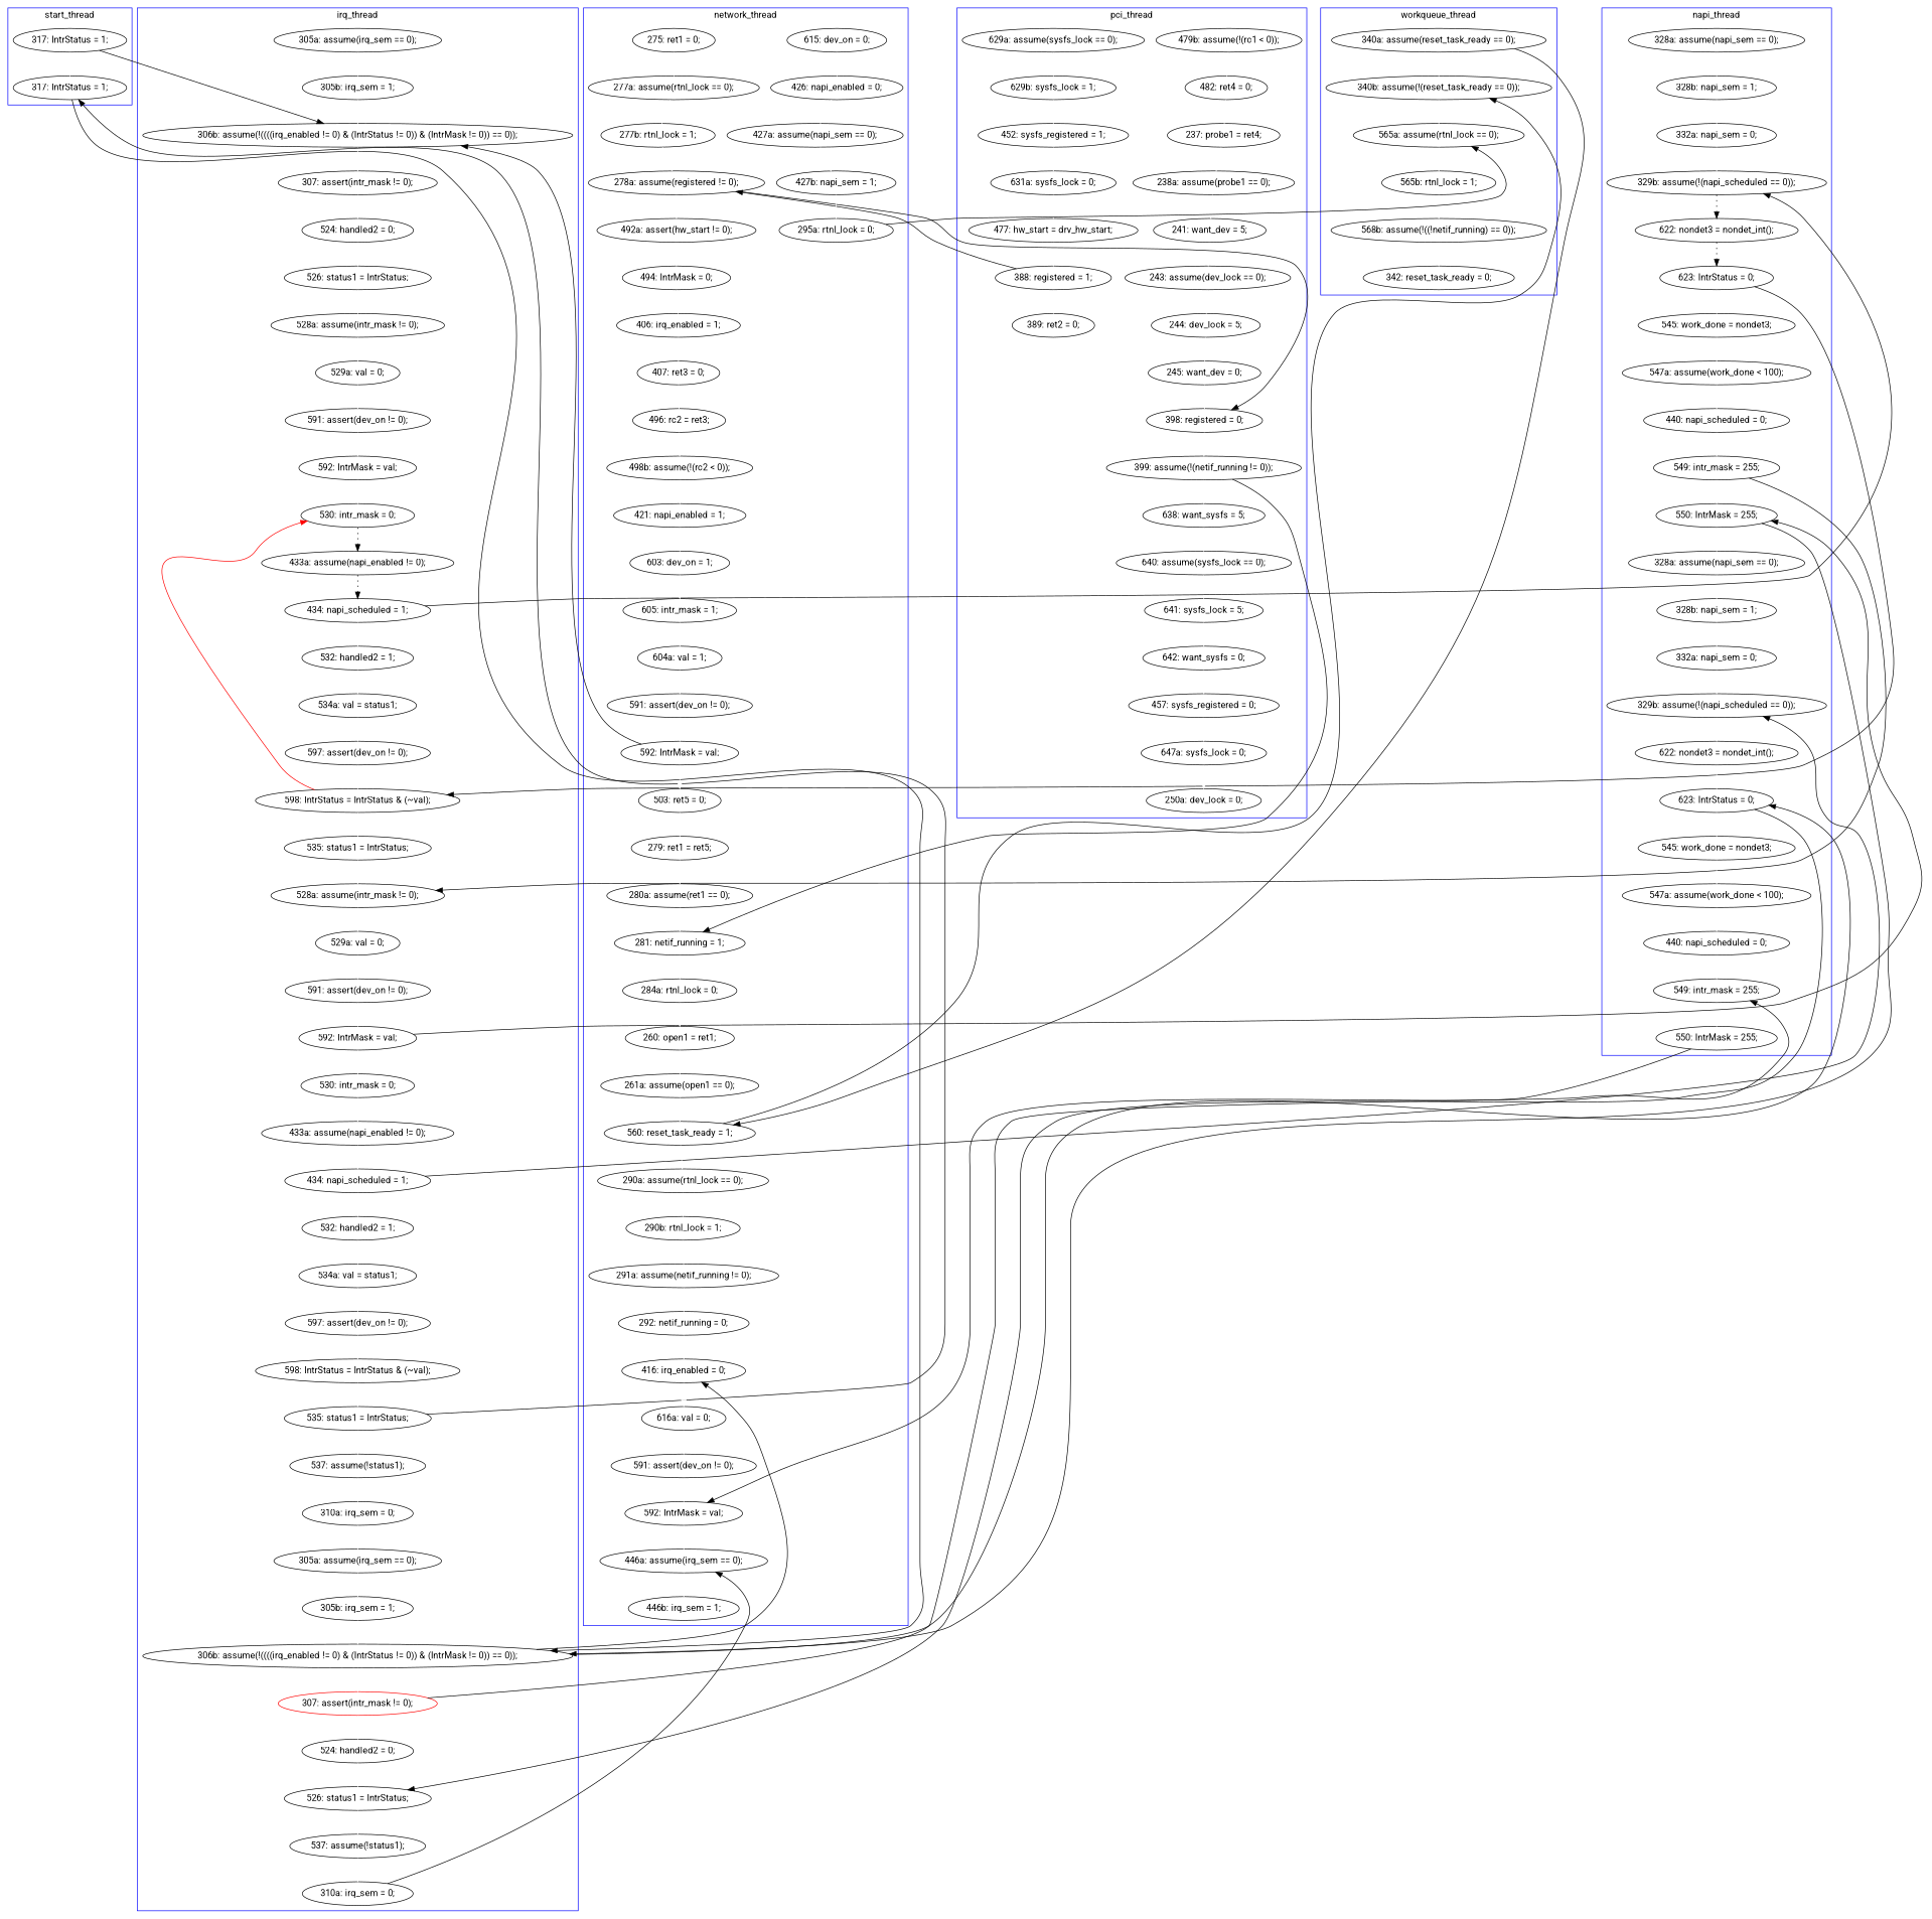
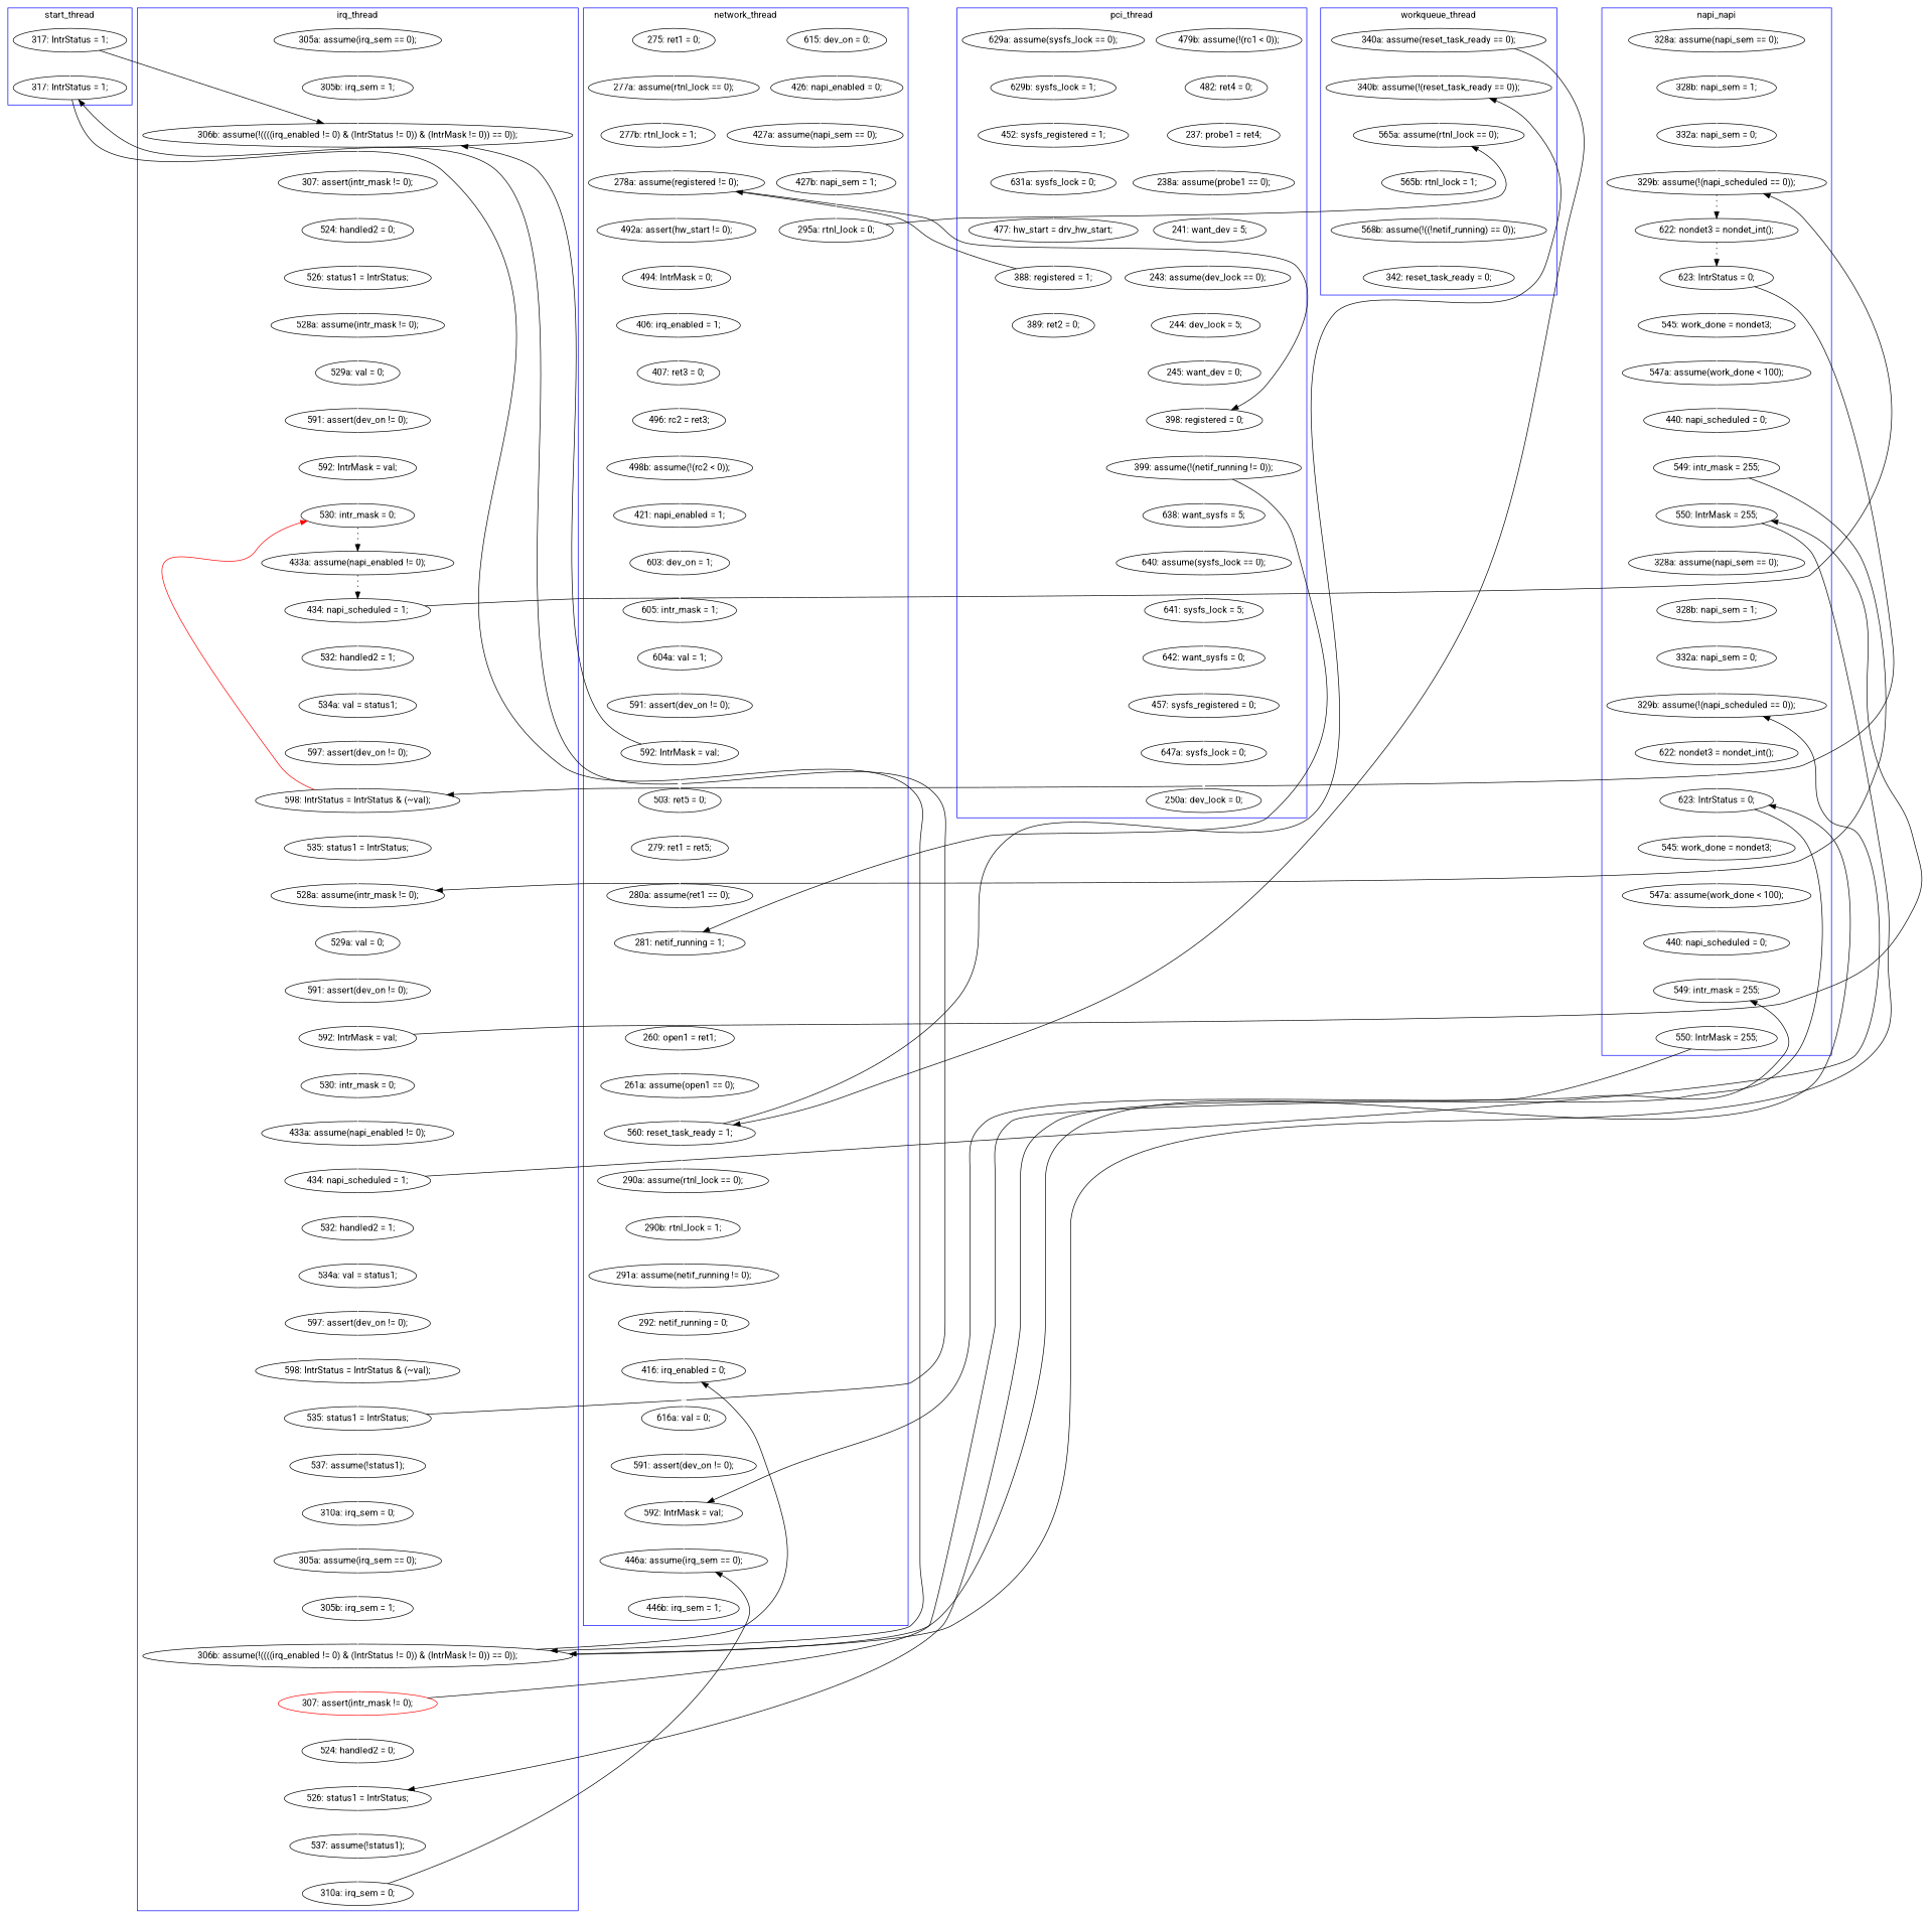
  digraph {
    fontname=Roboto
    node [fontname=Roboto]
    edge [color=white fontname=Roboto style=solid]
    n1 [label="317: IntrStatus = 1;"]
    n2 [label="317: IntrStatus = 1;"]
    n3 [label="549: intr_mask = 255;"]
    n4 [label="623: IntrStatus = 0;"]
    n5 [label="545: work_done = nondet3;"]
    n6 [label="329b: assume(!(napi_scheduled == 0));"]
    n7 [label="329b: assume(!(napi_scheduled == 0));"]
    n8 [label="550: IntrMask = 255;"]
    n9 [label="623: IntrStatus = 0;"]
    n10 [label="622: nondet3 = nondet_int();"]
    n11 [label="328a: assume(napi_sem == 0);"]
    n12 [label="328b: napi_sem = 1;"]
    n13 [label="332a: napi_sem = 0;"]
    n14 [label="547a: assume(work_done < 100);"]
    n15 [label="549: intr_mask = 255;"]
    n16 [label="545: work_done = nondet3;"]
    n17 [label="622: nondet3 = nondet_int();"]
    n18 [label="547a: assume(work_done < 100);"]
    n19 [label="550: IntrMask = 255;"]
    n20 [label="440: napi_scheduled = 0;"]
    n21 [label="328a: assume(napi_sem == 0);"]
    n22 [label="328b: napi_sem = 1;"]
    n23 [label="332a: napi_sem = 0;"]
    n24 [label="440: napi_scheduled = 0;"]
    n25 [label="340b: assume(!(reset_task_ready == 0));"]
    n26 [label="565a: assume(rtnl_lock == 0);"]
    n27 [label="565b: rtnl_lock = 1;"]
    n28 [label="568b: assume(!((!netif_running) == 0));"]
    n29 [label="340a: assume(reset_task_ready == 0);"]
    n30 [label="342: reset_task_ready = 0;"]
    n31 [label="388: registered = 1;"]
    n32 [label="389: ret2 = 0;"]
    n33 [label="399: assume(!(netif_running != 0));"]
    n34 [label="398: registered = 0;"]
    n35 [label="479b: assume(!(rc1 < 0));"]
    n36 [label="241: want_dev = 5;"]
    n37 [label="243: assume(dev_lock == 0);"]
    n38 [label="638: want_sysfs = 5;"]
    n39 [label="642: want_sysfs = 0;"]
    n40 [label="457: sysfs_registered = 0;"]
    n41 [label="452: sysfs_registered = 1;"]
    n42 [label="631a: sysfs_lock = 0;"]
    n43 [label="238a: assume(probe1 == 0);"]
    n44 [label="641: sysfs_lock = 5;"]
    n45 [label="244: dev_lock = 5;"]
    n46 [label="629a: assume(sysfs_lock == 0);"]
    n47 [label="629b: sysfs_lock = 1;"]
    n48 [label="640: assume(sysfs_lock == 0);"]
    n49 [label="237: probe1 = ret4;"]
    n50 [label="477: hw_start = drv_hw_start;"]
    n51 [label="482: ret4 = 0;"]
    n52 [label="647a: sysfs_lock = 0;"]
    n53 [label="250a: dev_lock = 0;"]
    n54 [label="245: want_dev = 0;"]
    n55 [color=red label="307: assert(intr_mask != 0);"]
    n56 [label="524: handled2 = 0;"]
    n57 [label="597: assert(dev_on != 0);"]
    n58 [label="598: IntrStatus = IntrStatus & (~val);"]
    n59 [label="434: napi_scheduled = 1;"]
    n60 [label="532: handled2 = 1;"]
    n61 [label="534a: val = status1;"]
    n62 [label="434: napi_scheduled = 1;"]
    n63 [label="306b: assume(!((((irq_enabled != 0) & (IntrStatus != 0)) & (IntrMask != 0)) == 0));"]
    n64 [label="310a: irq_sem = 0;"]
    n65 [label="305a: assume(irq_sem == 0);"]
    n66 [label="528a: assume(intr_mask != 0);"]
    n67 [label="529a: val = 0;"]
    n68 [label="526: status1 = IntrStatus;"]
    n69 [label="592: IntrMask = val;"]
    n70 [label="530: intr_mask = 0;"]
    n71 [label="433a: assume(napi_enabled != 0);"]
    n72 [label="307: assert(intr_mask != 0);"]
    n73 [label="524: handled2 = 0;"]
    n74 [label="532: handled2 = 1;"]
    n75 [label="534a: val = status1;"]
    n76 [label="306b: assume(!((((irq_enabled != 0) & (IntrStatus != 0)) & (IntrMask != 0)) == 0));"]
    n77 [label="597: assert(dev_on != 0);"]
    n78 [label="530: intr_mask = 0;"]
    n79 [label="598: IntrStatus = IntrStatus & (~val);"]
    n80 [label="305b: irq_sem = 1;"]
    n81 [label="529a: val = 0;"]
    n82 [label="591: assert(dev_on != 0);"]
    n83 [label="591: assert(dev_on != 0);"]
    n84 [label="526: status1 = IntrStatus;"]
    n85 [label="535: status1 = IntrStatus;"]
    n86 [label="592: IntrMask = val;"]
    n87 [label="537: assume(!status1);"]
    n88 [label="310a: irq_sem = 0;"]
    n89 [label="535: status1 = IntrStatus;"]
    n90 [label="528a: assume(intr_mask != 0);"]
    n91 [label="433a: assume(napi_enabled != 0);"]
    n92 [label="537: assume(!status1);"]
    n93 [label="305a: assume(irq_sem == 0);"]
    n94 [label="305b: irq_sem = 1;"]
    n95 [label="416: irq_enabled = 0;"]
    n96 [label="616a: val = 0;"]
    n97 [label="278a: assume(registered != 0);"]
    n98 [label="591: assert(dev_on != 0);"]
    n99 [label="592: IntrMask = val;"]
    n100 [label="494: IntrMask = 0;"]
    n101 [label="406: irq_enabled = 1;"]
    n102 [label="280a: assume(ret1 == 0);"]
    n103 [label="281: netif_running = 1;"]
    n104 [label="292: netif_running = 0;"]
    n105 [label="279: ret1 = ret5;"]
    n106 [label="560: reset_task_ready = 1;"]
    n107 [label="290a: assume(rtnl_lock == 0);"]
    n108 [label="427a: assume(napi_sem == 0);"]
    n109 [label="427b: napi_sem = 1;"]
    n110 [label="496: rc2 = ret3;"]
    n111 [label="498b: assume(!(rc2 < 0));"]
    n112 [label="604a: val = 1;"]
    n113 [label="591: assert(dev_on != 0);"]
    n114 [label="421: napi_enabled = 1;"]
    n115 [label="603: dev_on = 1;"]
    n116 [label="290b: rtnl_lock = 1;"]
    n117 [label="446a: assume(irq_sem == 0);"]
-   n118 [label="284a: rtnl_lock = 0;"]
    n119 [label="260: open1 = ret1;"]
    n120 [label="277a: assume(rtnl_lock == 0);"]
    n121 [label="277b: rtnl_lock = 1;"]
    n122 [label="503: ret5 = 0;"]
    n123 [label="605: intr_mask = 1;"]
    n124 [label="407: ret3 = 0;"]
    n125 [label="592: IntrMask = val;"]
    n126 [label="492a: assert(hw_start != 0);"]
    n127 [label="426: napi_enabled = 0;"]
    n128 [label="615: dev_on = 0;"]
    n129 [label="446b: irq_sem = 1;"]
    n130 [label="295a: rtnl_lock = 0;"]
    n131 [label="291a: assume(netif_running != 0);"]
    n132 [label="261a: assume(open1 == 0);"]
    n133 [label="275: ret1 = 0;"]
    subgraph cluster_1 {
      color=blue
      label=start_thread
      n1
      n2
    }
    subgraph cluster_2 {
      color=blue
-     label=napi_thread
+     label=napi_napi
      n3
      n4
      n5
      n6
      n7
      n8
      n9
      n10
      n11
      n12
      n13
      n14
      n15
      n16
      n17
      n18
      n19
      n20
      n21
      n22
      n23
      n24
    }
    subgraph cluster_3 {
      color=blue
      label=workqueue_thread
      n25
      n26
      n27
      n28
      n29
      n30
    }
    subgraph cluster_4 {
      color=blue
      label=pci_thread
      n31
      n32
      n33
      n34
      n35
      n36
      n37
      n38
      n39
      n40
      n41
      n42
      n43
      n44
      n45
      n46
      n47
      n48
      n49
      n50
      n51
      n52
      n53
      n54
    }
    subgraph cluster_5 {
      color=blue
      label=irq_thread
      n55
      n56
      n57
      n58
      n59
      n60
      n61
      n62
      n63
      n64
      n65
      n66
      n67
      n68
      n69
      n70
      n71
      n72
      n73
      n74
      n75
      n76
      n77
      n78
      n79
      n80
      n81
      n82
      n83
      n84
      n85
      n86
      n87
      n88
      n89
      n90
      n91
      n92
      n93
      n94
    }
    subgraph cluster_6 {
      color=blue
      label=network_thread
      n95
      n96
      n97
      n98
      n99
      n100
      n101
      n102
      n103
      n104
      n105
      n106
      n107
      n108
      n109
      n110
      n111
      n112
      n113
      n114
      n115
      n116
      n117
-     n118
      n119
      n120
      n121
      n122
      n123
      n124
      n125
      n126
      n127
      n128
      n129
      n130
      n131
      n132
      n133
    }
    n1 -> n2
    n1 -> n76 [color=black constraint=false]
    n2 -> n63 [color=black constraint=false]
    n3 -> n19
    n4 -> n5
    n4 -> n58 [color=black constraint=false]
    n5 -> n14
    n6 -> n17 [color=black style=dotted]
    n7 -> n10
    n8 -> n21
    n8 -> n63 [color=black constraint=false]
    n9 -> n16
    n9 -> n68 [color=black constraint=false]
    n10 -> n9
    n11 -> n12
    n12 -> n13
    n13 -> n6
    n14 -> n24
    n15 -> n8
    n15 -> n90 [color=black constraint=false]
    n16 -> n18
    n17 -> n4 [color=black style=dotted]
    n18 -> n20
    n19 -> n99 [color=black constraint=false]
    n20 -> n3
    n21 -> n22
    n22 -> n23
    n23 -> n7
    n24 -> n15
    n25 -> n26
    n26 -> n27
    n27 -> n28
    n28 -> n30
    n29 -> n25
    n29 -> n106 [color=black constraint=false]
    n31 -> n32
    n31 -> n97 [color=black constraint=false]
    n33 -> n38
    n33 -> n103 [color=black constraint=false]
    n34 -> n33
    n35 -> n51
    n36 -> n37
    n37 -> n45
    n38 -> n48
    n39 -> n40
    n40 -> n52
    n41 -> n42
    n42 -> n50
    n43 -> n36
    n44 -> n39
    n45 -> n54
    n46 -> n47
    n47 -> n41
    n48 -> n44
    n49 -> n43
    n50 -> n31
    n51 -> n49
    n52 -> n53
    n54 -> n34
    n55 -> n3 [color=black constraint=false]
    n55 -> n56
    n56 -> n68
    n57 -> n58
    n58 -> n70 [color=red constraint=false]
    n58 -> n89
    n59 -> n6 [color=black constraint=false]
    n59 -> n60
    n60 -> n61
    n61 -> n57
    n62 -> n7 [color=black constraint=false]
    n62 -> n74
    n63 -> n9 [color=black constraint=false]
    n63 -> n55
    n63 -> n95 [color=black constraint=false]
    n64 -> n65
    n65 -> n80
    n66 -> n67
    n67 -> n83
    n68 -> n87
    n69 -> n70
    n70 -> n91 [color=black style=dotted]
    n71 -> n62
    n72 -> n73
    n73 -> n84
    n74 -> n75
    n75 -> n77
    n76 -> n72
    n77 -> n79
    n78 -> n71
    n79 -> n85
    n80 -> n63
    n81 -> n82
    n82 -> n86
    n83 -> n69
    n84 -> n66
    n85 -> n2 [color=black constraint=false]
    n85 -> n92
    n86 -> n8 [color=black constraint=false]
    n86 -> n78
    n87 -> n88
    n88 -> n117 [color=black constraint=false]
    n89 -> n90
    n90 -> n81
    n91 -> n59 [color=black style=dotted]
    n92 -> n64
    n93 -> n94
    n94 -> n76
    n95 -> n96
    n96 -> n98
    n97 -> n34 [color=black constraint=false]
    n97 -> n126
    n98 -> n99
    n99 -> n117
    n100 -> n101
    n101 -> n124
    n102 -> n103
-   n103 -> n118
    n104 -> n95
    n105 -> n102
    n106 -> n25 [color=black constraint=false]
    n106 -> n107
    n107 -> n116
    n108 -> n109
    n109 -> n130
    n110 -> n111
    n111 -> n114
    n112 -> n113
    n113 -> n125
    n114 -> n115
    n115 -> n123
    n116 -> n131
    n117 -> n129
-   n118 -> n119
    n119 -> n132
    n120 -> n121
    n121 -> n97
    n122 -> n105
    n123 -> n112
    n124 -> n110
    n125 -> n76 [color=black constraint=false]
    n125 -> n122
    n126 -> n100
    n127 -> n108
    n128 -> n127
    n130 -> n26 [color=black constraint=false]
    n131 -> n104
    n132 -> n106
    n133 -> n120
  }
